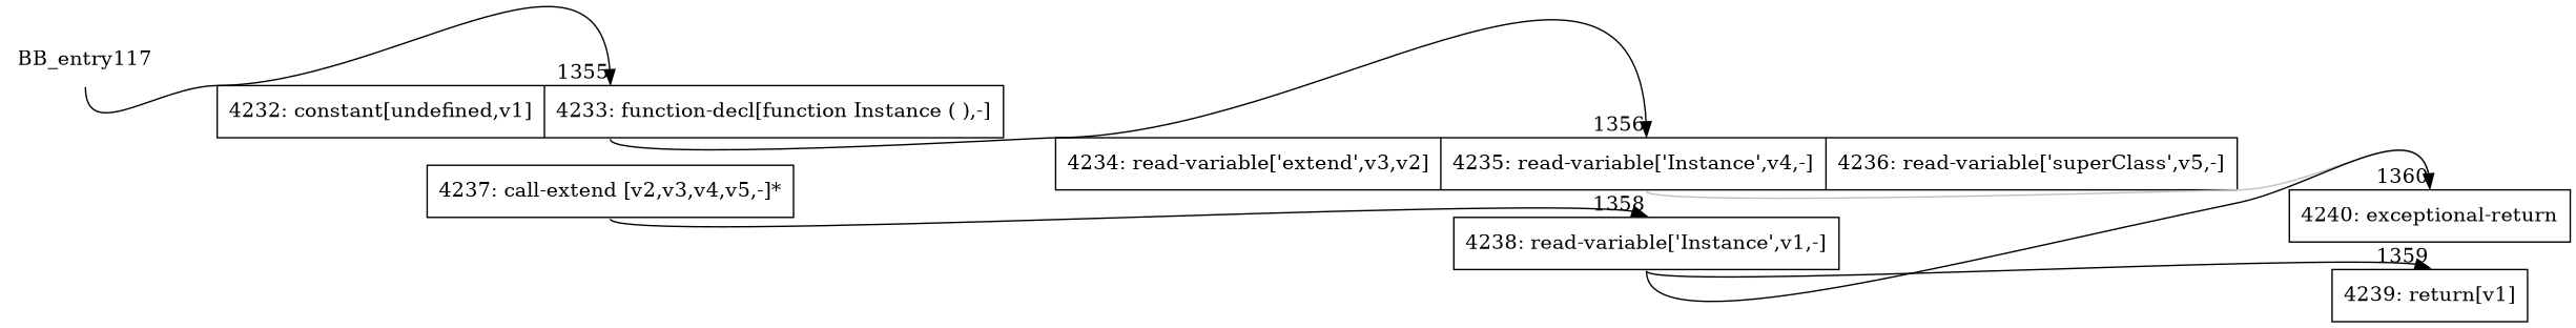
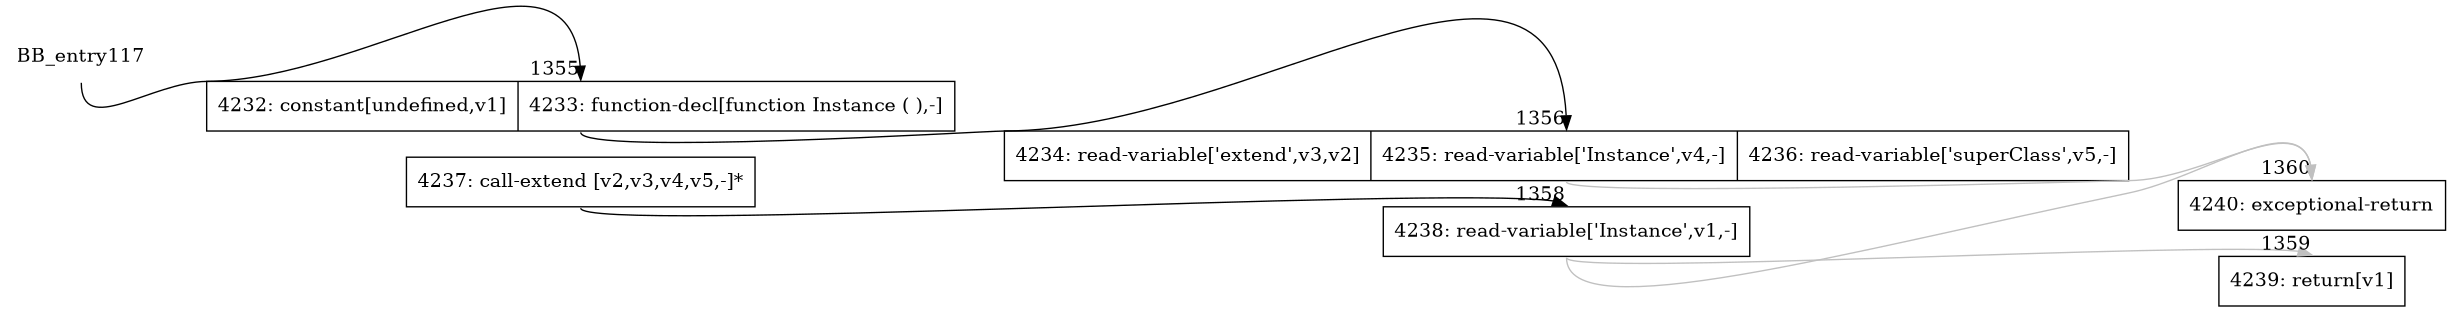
  digraph {
    rankdir=LR
    node [shape=record]
    edge [headport=n tailport=s]
    BB_entry117 [shape=none]
    n2 [label="{4232: constant[undefined,v1]|4233: function-decl[function Instance ( ),-]}"]
    n3 [label="{4234: read-variable['extend',v3,v2]|4235: read-variable['Instance',v4,-]|4236: read-variable['superClass',v5,-]}"]
    n4 [label="{4240: exceptional-return}"]
    n5 [label="{4237: call-extend [v2,v3,v4,v5,-]*}"]
    n6 [label="{4238: read-variable['Instance',v1,-]}"]
    n7 [label="{4239: return[v1]}"]
    BB_entry117 -> n2 [headlabel="    1355"]
    n2 -> n3 [headlabel="      1356"]
    n3 -> n4 [color=gray headlabel="      1360"]
    n5 -> n6 [headlabel="      1358"]
-   n6 -> n4 [color=black]
-   n6 -> n7 [headlabel="      1359"]
+   n6 -> n4 [color=gray]
+   n6 -> n7 [headlabel="      1359" color=gray]
  }
